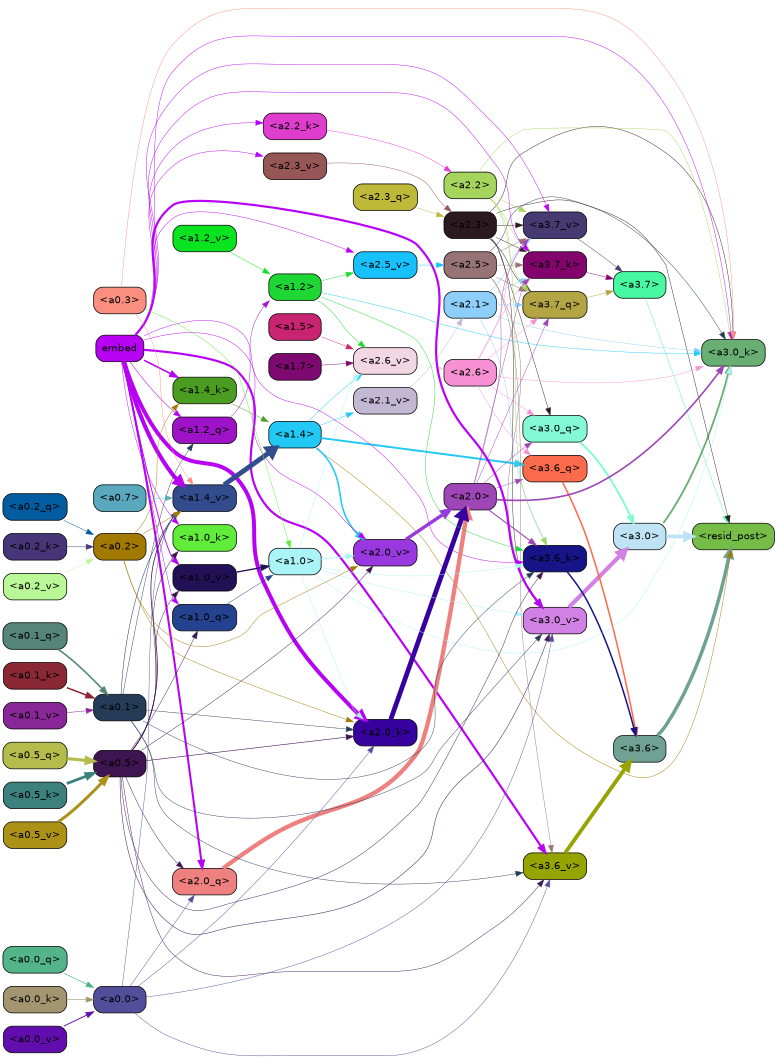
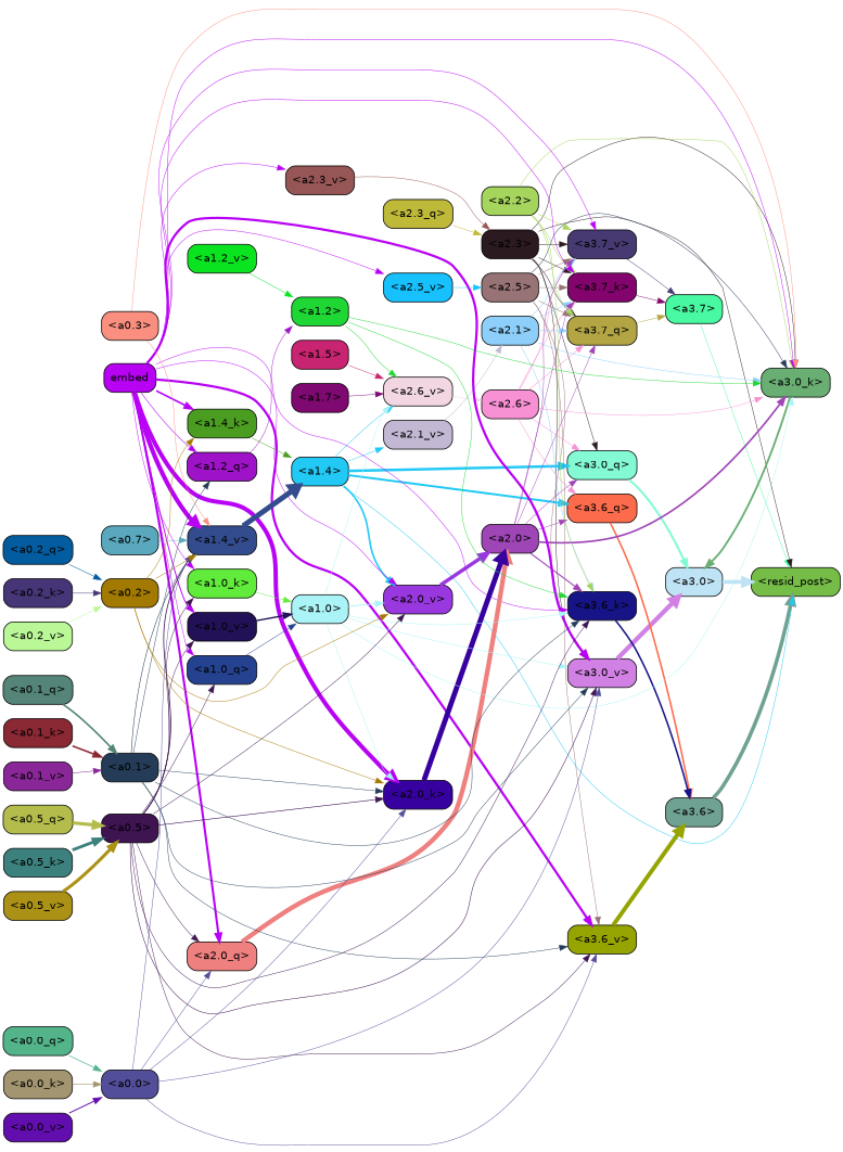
  strict digraph {
    rankdir=LR
    splines=true
    node [color=black fontname=Helvetica shape=box style="filled, rounded"]
    edge [color="#b802f4" penwidth=0.6]
    "<a3.7>" [fillcolor="#49f9a2"]
    "<resid_post>" [fillcolor="#75bd47"]
    "<a3.6>" [fillcolor="#70a294"]
    "<a3.0>" [fillcolor="#bee3f4"]
    "<a2.3>" [fillcolor="#2b1a20"]
    "<a3.7_q>" [fillcolor="#b3a544"]
    "<a3.0_q>" [fillcolor="#84fad4"]
    "<a3.7_k>" [fillcolor="#84046d"]
    "<a3.0_k>" [fillcolor="#69ae73"]
    "<a3.7_v>" [fillcolor="#473a72"]
    "<a3.0_v>" [fillcolor="#d181e3"]
    "<a1.4>" [fillcolor="#22c9f4"]
    "<a3.6_q>" [fillcolor="#fc6c4c"]
    "<a2.6_v>" [fillcolor="#f2d7e2"]
    "<a2.1_v>" [fillcolor="#c3b8d3"]
    "<a2.0_v>" [fillcolor="#9938df"]
    "<a2.6>" [fillcolor="#f791d4"]
    "<a2.1>" [fillcolor="#8dcffa"]
    "<a2.0>" [fillcolor="#9f46b6"]
    "<a3.6_k>" [fillcolor="#171487"]
    "<a3.6_v>" [fillcolor="#95a401"]
    "<a2.5>" [fillcolor="#987375"]
    "<a2.2>" [fillcolor="#a5d55d"]
    embed [fillcolor="#b802f4"]
    "<a2.0_q>" [fillcolor="#ee807f"]
-   "<a2.2_k>" [fillcolor="#df3dcd"]
    "<a2.0_k>" [fillcolor="#3701a0"]
    "<a2.5_v>" [fillcolor="#17c1fe"]
    "<a2.3_v>" [fillcolor="#975656"]
    "<a1.2_q>" [fillcolor="#9e13c7"]
    "<a1.0_q>" [fillcolor="#24428f"]
    "<a1.4_k>" [fillcolor="#4a9d21"]
    "<a1.0_k>" [fillcolor="#61ec3b"]
    "<a1.4_v>" [fillcolor="#334c8e"]
    "<a1.0_v>" [fillcolor="#221157"]
    "<a1.2>" [fillcolor="#1fd734"]
    "<a1.0>" [fillcolor="#aaf4f7"]
    "<a0.5>" [fillcolor="#3e1451"]
    "<a0.1>" [fillcolor="#253c58"]
    "<a0.3>" [fillcolor="#fa8f80"]
    "<a0.0>" [fillcolor="#534e9a"]
    "<a2.3_q>" [fillcolor="#bfb939"]
    "<a0.2>" [fillcolor="#a27a01"]
    "<a1.7>" [fillcolor="#7e0970"]
    "<a1.5>" [fillcolor="#c92471"]
    "<a1.2_v>" [fillcolor="#0ae420"]
    "<a0.7>" [fillcolor="#5aa8bd"]
    "<a0.5_q>" [fillcolor="#b4bc4b"]
    "<a0.2_q>" [fillcolor="#025c9f"]
    "<a0.1_q>" [fillcolor="#548578"]
    "<a0.0_q>" [fillcolor="#53b48a"]
    "<a0.5_k>" [fillcolor="#3c817d"]
    "<a0.2_k>" [fillcolor="#463577"]
    "<a0.1_k>" [fillcolor="#8a2834"]
    "<a0.0_k>" [fillcolor="#a2956f"]
    "<a0.5_v>" [fillcolor="#ab9116"]
    "<a0.2_v>" [fillcolor="#baf897"]
    "<a0.1_v>" [fillcolor="#8a2798"]
    "<a0.0_v>" [fillcolor="#620dae"]
    "<a3.7>" -> "<resid_post>" [color="#49f9a2"]
    "<a3.6>" -> "<resid_post>" [color="#70a294" penwidth=4.751612067222595]
    "<a3.0>" -> "<resid_post>" [color="#bee3f4" penwidth=4.884142994880676]
    "<a2.3>" -> "<resid_post>" [color="#2b1a20"]
    "<a2.3>" -> "<a3.7_q>" [color="#2b1a20"]
    "<a2.3>" -> "<a3.0_q>" [color="#2b1a20"]
    "<a2.3>" -> "<a3.7_k>" [color="#2b1a20"]
    "<a2.3>" -> "<a3.0_k>" [color="#2b1a20"]
    "<a2.3>" -> "<a3.7_v>" [color="#2b1a20"]
    "<a2.3>" -> "<a3.0_v>" [color="#2b1a20"]
    "<a3.7_q>" -> "<a3.7>" [color="#b3a544"]
    "<a3.0_q>" -> "<a3.0>" [color="#84fad4" penwidth=2.7421876192092896]
    "<a3.7_k>" -> "<a3.7>" [color="#84046d"]
-   "<a3.0>" -> "<a3.0_k>" [color="#69ae73" penwidth=2.476402521133423]
+   "<a3.0_k>" -> "<a3.0>" [color="#69ae73" penwidth=2.476402521133423]
    "<a3.7_v>" -> "<a3.7>" [color="#473a72"]
    "<a3.0_v>" -> "<a3.0>" [color="#d181e3" penwidth=5.652270674705505]
-   "<a1.4>" -> "<resid_post>" [color="#a27a01"]
+   "<a1.4>" -> "<resid_post>" [color="#22c9f4"]
+   "<a1.4>" -> "<a3.0_q>" [color="#22c9f4" penwidth=3.3040847778320312]
    "<a1.4>" -> "<a3.6_q>" [color="#22c9f4" penwidth=2.6469622254371643]
    "<a1.4>" -> "<a2.6_v>" [color="#22c9f4"]
    "<a1.4>" -> "<a2.1_v>" [color="#22c9f4"]
    "<a1.4>" -> "<a2.0_v>" [color="#22c9f4" penwidth=2.1286070346832275]
    "<a3.6_q>" -> "<a3.6>" [color="#fc6c4c" penwidth=2.091020345687866]
    "<a2.6_v>" -> "<a2.6>" [color="#f2d7e2"]
    "<a2.1_v>" -> "<a2.1>" [color="#c3b8d3"]
    "<a2.0_v>" -> "<a2.0>" [color="#9938df" penwidth=4.5950857400894165]
    "<a2.6>" -> "<a3.7_q>" [color="#f791d4"]
    "<a2.6>" -> "<a3.0_q>" [color="#f791d4"]
    "<a2.6>" -> "<a3.7_k>" [color="#f791d4"]
    "<a2.6>" -> "<a3.0_k>" [color="#f791d4"]
    "<a2.6>" -> "<a3.7_v>" [color="#f791d4"]
    "<a2.6>" -> "<a3.6_q>" [color="#f791d4"]
    "<a2.1>" -> "<a3.7_q>" [color="#8dcffa"]
    "<a2.1>" -> "<a3.7_k>" [color="#8dcffa"]
    "<a2.1>" -> "<a3.0_k>" [color="#8dcffa"]
    "<a2.1>" -> "<a3.7_v>" [color="#8dcffa"]
    "<a2.1>" -> "<a3.6_k>" [color="#8dcffa"]
    "<a2.0>" -> "<a3.7_q>" [color="#9f46b6"]
    "<a2.0>" -> "<a3.0_q>" [color="#9f46b6"]
    "<a2.0>" -> "<a3.7_k>" [color="#9f46b6"]
    "<a2.0>" -> "<a3.0_k>" [color="#9f46b6" penwidth=2.2137351036071777]
    "<a2.0>" -> "<a3.7_v>" [color="#9f46b6"]
    "<a2.0>" -> "<a3.6_q>" [color="#9f46b6"]
    "<a2.0>" -> "<a3.6_k>" [color="#9f46b6" penwidth=1.4757367372512817]
    "<a3.6_k>" -> "<a3.6>" [color="#171487" penwidth=2.048597991466522]
    "<a3.6_v>" -> "<a3.6>" [color="#95a401" penwidth=5.2550448179244995]
    "<a2.5>" -> "<a3.7_q>" [color="#987375"]
    "<a2.5>" -> "<a3.7_k>" [color="#987375"]
    "<a2.5>" -> "<a3.0_k>" [color="#253c58"]
    "<a2.5>" -> "<a3.7_v>" [color="#987375"]
    "<a2.5>" -> "<a3.0_v>" [color="#987375"]
    "<a2.5>" -> "<a3.6_v>" [color="#987375"]
    "<a2.2>" -> "<a3.7_q>" [color="#a5d55d"]
    "<a2.2>" -> "<a3.7_k>" [color="#a5d55d"]
    "<a2.2>" -> "<a3.0_k>" [color="#a5d55d"]
    "<a2.2>" -> "<a3.7_v>" [color="#a5d55d"]
    "<a2.2>" -> "<a3.6_k>" [color="#a5d55d"]
    embed -> "<a3.7_k>"
    embed -> "<a3.0_k>"
    embed -> "<a3.7_v>"
    embed -> "<a3.0_v>" [penwidth=2.972973108291626]
    embed -> "<a2.0_v>"
    embed -> "<a3.6_k>"
    embed -> "<a3.6_v>" [penwidth=2.9582033157348633]
    embed -> "<a2.0_q>" [penwidth=2.7699792869389057]
-   embed -> "<a2.2_k>"
    embed -> "<a2.0_k>" [penwidth=5.362775564193726]
    embed -> "<a2.5_v>"
    embed -> "<a2.3_v>"
    embed -> "<a1.2_q>" [penwidth=0.7193574905395508]
    embed -> "<a1.0_q>"
    embed -> "<a1.4_k>" [penwidth=2.147887945175171]
    embed -> "<a1.0_k>"
    embed -> "<a1.4_v>" [penwidth=5.545122385025024]
    embed -> "<a1.0_v>" [penwidth=1.26444411277771]
    "<a2.0_q>" -> "<a2.0>" [color="#ee807f" penwidth=5.819834470748901]
-   "<a2.2_k>" -> "<a2.2>" [color="#df3dcd"]
    "<a2.0_k>" -> "<a2.0>" [color="#3701a0" penwidth=6.470837593078613]
    "<a2.5_v>" -> "<a2.5>" [color="#17c1fe"]
    "<a2.3_v>" -> "<a2.3>" [color="#975656"]
    "<a1.2_q>" -> "<a1.2>" [color="#9e13c7"]
    "<a1.0_q>" -> "<a1.0>" [color="#24428f"]
    "<a1.4_k>" -> "<a1.4>" [color="#4a9d21"]
-   "<a0.3>" -> "<a1.0>" [color="#61ec3b"]
+   "<a1.0_k>" -> "<a1.0>" [color="#61ec3b"]
    "<a1.4_v>" -> "<a1.4>" [color="#334c8e" penwidth=6.635385513305664]
    "<a1.0_v>" -> "<a1.0>" [color="#221157" penwidth=1.807669460773468]
-   "<a1.2>" -> "<a3.0_k>" [color="#22c9f4"]
+   "<a1.2>" -> "<a3.0_k>" [color="#1fd734"]
    "<a1.2>" -> "<a2.6_v>" [color="#1fd734"]
    "<a1.2>" -> "<a3.6_k>" [color="#1fd734"]
-   "<a1.2>" -> "<a2.5_v>" [color="#1fd734"]
    "<a1.0>" -> "<a3.0_k>" [color="#aaf4f7"]
    "<a1.0>" -> "<a3.0_v>" [color="#aaf4f7"]
    "<a1.0>" -> "<a2.6_v>" [color="#aaf4f7"]
    "<a1.0>" -> "<a2.0_v>" [color="#aaf4f7" penwidth=1.2240618467330933]
    "<a1.0>" -> "<a3.6_k>" [color="#aaf4f7"]
    "<a1.0>" -> "<a2.0_k>" [color="#aaf4f7"]
    "<a0.5>" -> "<a3.0_v>" [color="#3e1451" penwidth=0.6790935099124908]
    "<a0.5>" -> "<a2.0_v>" [color="#3e1451"]
    "<a0.5>" -> "<a3.6_k>" [color="#3e1451"]
    "<a0.5>" -> "<a3.6_v>" [color="#3e1451"]
    "<a0.5>" -> "<a2.0_q>" [color="#3e1451"]
    "<a0.5>" -> "<a2.0_k>" [color="#3e1451" penwidth=0.7897988557815552]
    "<a0.5>" -> "<a1.0_q>" [color="#3e1451"]
    "<a0.5>" -> "<a1.0_k>" [color="#3e1451"]
    "<a0.5>" -> "<a1.4_v>" [color="#3e1451" penwidth=1.0479987859725952]
    "<a0.5>" -> "<a1.0_v>" [color="#3e1451"]
    "<a0.1>" -> "<a3.0_v>" [color="#253c58"]
    "<a0.1>" -> "<a3.6_k>" [color="#253c58"]
    "<a0.1>" -> "<a3.6_v>" [color="#253c58"]
    "<a0.1>" -> "<a2.0_k>" [color="#253c58"]
    "<a0.1>" -> "<a1.2_q>" [color="#253c58"]
    "<a0.1>" -> "<a1.4_v>" [color="#253c58" penwidth=0.7031502723693848]
    "<a0.3>" -> "<a3.0_k>" [color="#fa8f80"]
    "<a0.3>" -> "<a1.4_v>" [color="#fa8f80"]
    "<a0.0>" -> "<a3.0_v>" [color="#534e9a"]
    "<a0.0>" -> "<a3.6_v>" [color="#534e9a"]
    "<a0.0>" -> "<a2.0_q>" [color="#534e9a"]
    "<a0.0>" -> "<a2.0_k>" [color="#534e9a"]
    "<a0.0>" -> "<a1.4_v>" [color="#534e9a"]
    "<a2.3_q>" -> "<a2.3>" [color="#bfb939"]
    "<a0.2>" -> "<a2.0_v>" [color="#a27a01"]
    "<a0.2>" -> "<a2.0_k>" [color="#a27a01"]
    "<a0.2>" -> "<a1.4_k>" [color="#a27a01"]
    "<a0.2>" -> "<a1.4_v>" [color="#a27a01"]
    "<a1.7>" -> "<a2.6_v>" [color="#7e0970"]
    "<a1.5>" -> "<a2.6_v>" [color="#c92471"]
    "<a1.2_v>" -> "<a1.2>" [color="#0ae420"]
    "<a0.7>" -> "<a1.4_v>" [color="#5aa8bd"]
    "<a0.5_q>" -> "<a0.5>" [color="#b4bc4b" penwidth=4.201210081577301]
    "<a0.2_q>" -> "<a0.2>" [color="#025c9f" penwidth=0.6669397354125977]
    "<a0.1_q>" -> "<a0.1>" [color="#548578" penwidth=2.1428754329681396]
    "<a0.0_q>" -> "<a0.0>" [color="#53b48a" penwidth=0.9431536197662354]
    "<a0.5_k>" -> "<a0.5>" [color="#3c817d" penwidth=3.780391812324524]
    "<a0.2_k>" -> "<a0.2>" [color="#463577"]
    "<a0.1_k>" -> "<a0.1>" [color="#8a2834" penwidth=2.0809476375579834]
    "<a0.0_k>" -> "<a0.0>" [color="#a2956f" penwidth=0.8123311996459961]
    "<a0.5_v>" -> "<a0.5>" [color="#ab9116" penwidth=4.0294036865234375]
    "<a0.2_v>" -> "<a0.2>" [color="#baf897"]
    "<a0.1_v>" -> "<a0.1>" [color="#8a2798" penwidth=0.6631441116333008]
    "<a0.0_v>" -> "<a0.0>" [color="#620dae" penwidth=1.2803640365600586]
  }
